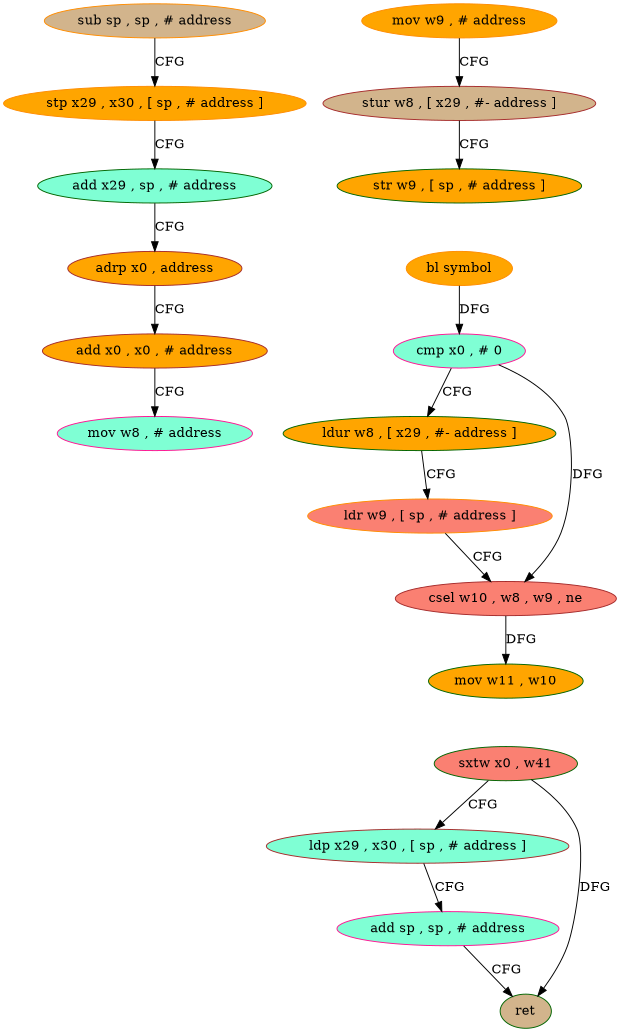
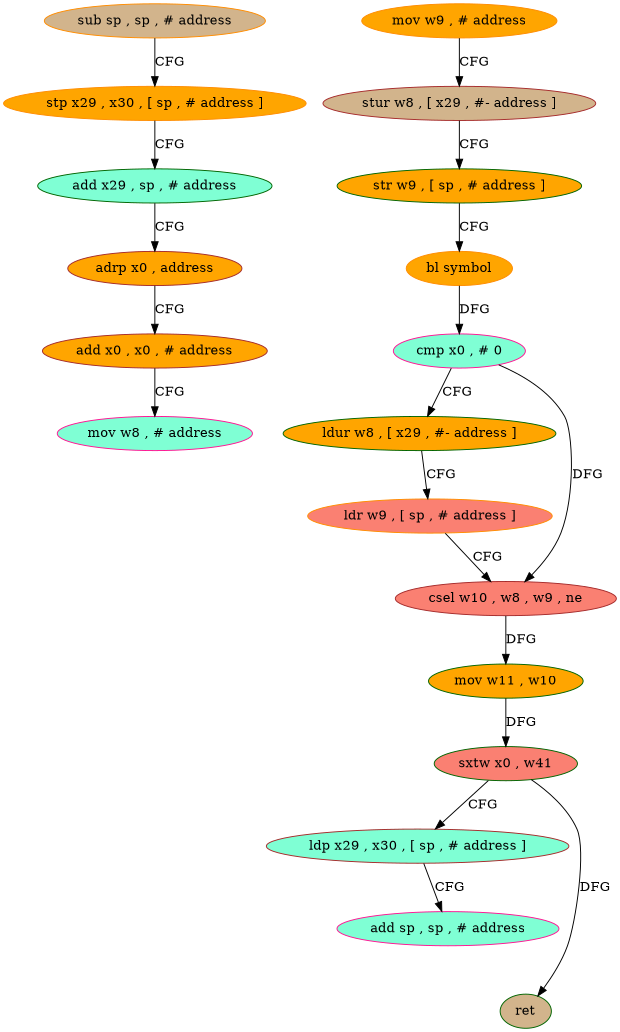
  digraph {
    node [color=darkgreen fillcolor=orange style=filled]
    n1 [color=darkorange fillcolor=tan label="sub sp , sp , # address"]
    n2 [color=darkorange label="stp x29 , x30 , [ sp , # address ]"]
    n3 [fillcolor=aquamarine label="add x29 , sp , # address"]
    n4 [color=brown label="adrp x0 , address"]
    n5 [color=brown label="add x0 , x0 , # address"]
    n6 [color=deeppink fillcolor=aquamarine label="mov w8 , # address"]
    n7 [color=darkorange label="mov w9 , # address"]
    n8 [color=brown fillcolor=tan label="stur w8 , [ x29 , #- address ]"]
    n9 [label="str w9 , [ sp , # address ]"]
    n10 [color=darkorange label="bl symbol"]
    n11 [color=deeppink fillcolor=aquamarine label="cmp x0 , # 0"]
    n12 [label="ldur w8 , [ x29 , #- address ]"]
    n13 [color=brown fillcolor=salmon label="csel w10 , w8 , w9 , ne"]
    n14 [color=darkorange fillcolor=salmon label="ldr w9 , [ sp , # address ]"]
    n15 [label="mov w11 , w10"]
    n16 [fillcolor=salmon label="sxtw x0 , w41"]
    n17 [color=brown fillcolor=aquamarine label="ldp x29 , x30 , [ sp , # address ]"]
    n18 [fillcolor=tan label=ret]
    n19 [color=deeppink fillcolor=aquamarine label="add sp , sp , # address"]
    n1 -> n2 [label=CFG]
    n2 -> n3 [label=CFG]
    n3 -> n4 [label=CFG]
    n4 -> n5 [label=CFG]
    n5 -> n6 [label=CFG]
    n7 -> n8 [label=CFG]
    n8 -> n9 [label=CFG]
+   n9 -> n10 [label=CFG]
    n10 -> n11 [label=DFG]
    n11 -> n12 [label=CFG]
    n11 -> n13 [label=DFG]
    n12 -> n14 [label=CFG]
    n13 -> n15 [label=DFG]
    n14 -> n13 [label=CFG]
+   n15 -> n16 [label=DFG]
    n16 -> n17 [label=CFG]
    n16 -> n18 [label=DFG]
    n17 -> n19 [label=CFG]
-   n19 -> n18 [label=CFG]
  }
